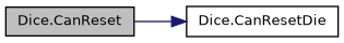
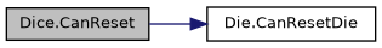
  digraph {
    rankdir=LR
    node [color=black fontname=Helvetica fontsize=10 shape=record style=filled]
    n1 [fillcolor=grey75 fontcolor=black height=0.2 label="Dice.CanReset" width=0.4]
-   n2 [fillcolor=white height=0.2 label="Dice.CanResetDie" width=0.4]
+   n2 [fillcolor=white height=0.2 label="Die.CanResetDie" width=0.4]
    n1 -> n2 [color=midnightblue fontname=Helvetica fontsize=10 labelfontname=Helvetica labelfontsize=10 style=solid]
  }
